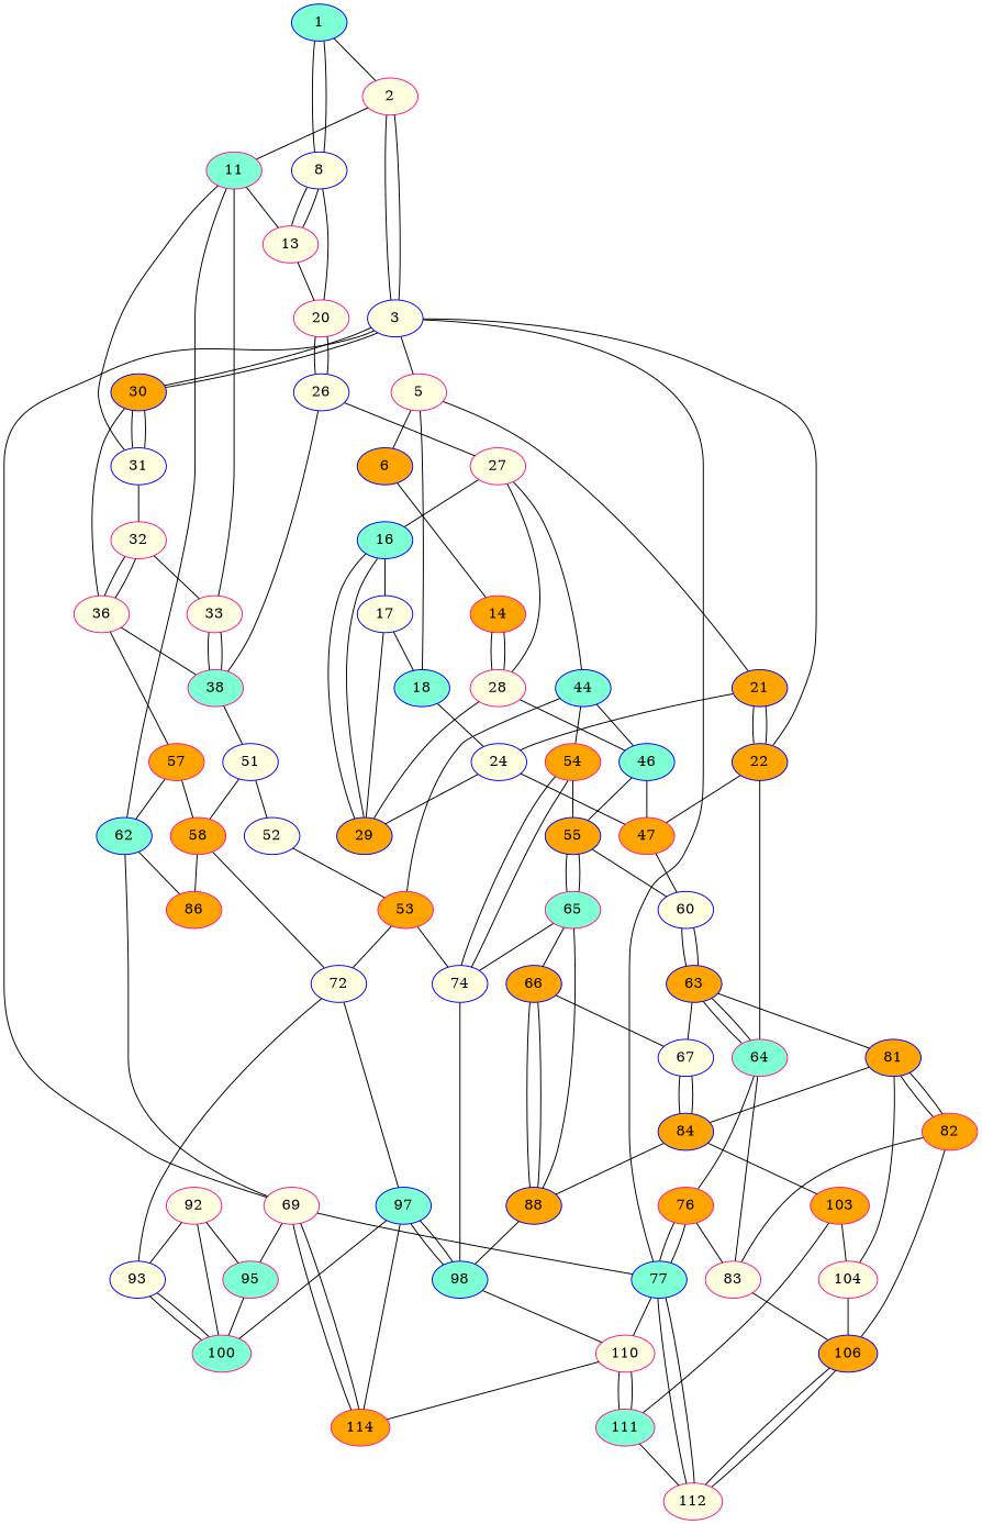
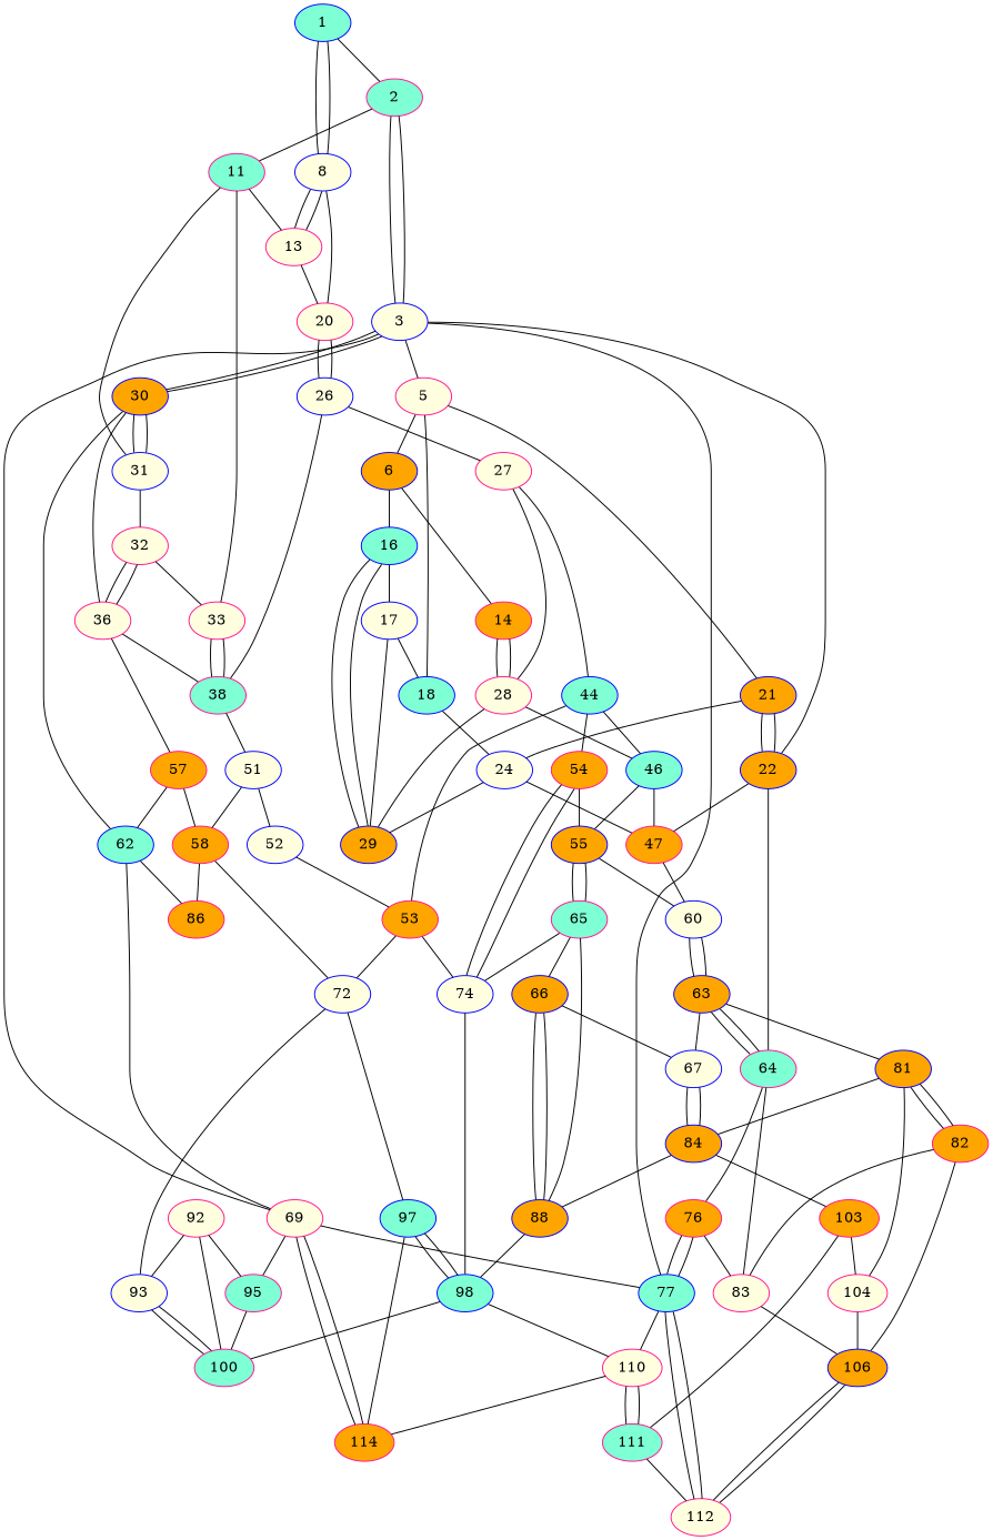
  graph {
    node [color=blue fillcolor=lightyellow style=filled]
    1 [fillcolor=aquamarine]
-   2 [color=deeppink]
+   2 [color=deeppink fillcolor=aquamarine]
    8 [super="+9"]
    3 [super="+4"]
    11 [color=deeppink fillcolor=aquamarine super="+12"]
    13 [color=deeppink]
    20 [color=deeppink]
    5 [color=deeppink super="+19"]
    22 [fillcolor=orange super="+49"]
    30 [fillcolor=orange super="+37"]
    69 [color=deeppink super="+70"]
    77 [fillcolor=aquamarine super="+78"]
    31
    33 [color=deeppink]
    6 [fillcolor=orange super="+15"]
    18 [fillcolor=aquamarine super="+23"]
    21 [fillcolor=orange]
    47 [color=deeppink fillcolor=orange super="+48"]
    64 [color=deeppink fillcolor=aquamarine super="+75"]
    36 [color=deeppink super="+41"]
    n21 [fillcolor=aquamarine label=62 super="+62"]
    95 [color=deeppink fillcolor=aquamarine]
    114 [color=deeppink fillcolor=orange]
    110 [color=deeppink super="+113"]
    112 [color=deeppink]
    14 [color=deeppink fillcolor=orange]
    16 [fillcolor=aquamarine]
    24 [super="+40"]
    28 [color=deeppink super="+34"]
    17 [super="+25"]
    29 [fillcolor=orange super="+35"]
    26 [super="+39"]
    32 [color=deeppink]
    38 [color=deeppink fillcolor=aquamarine super="+42"]
    46 [fillcolor=aquamarine super="+50"]
    27 [color=deeppink super="+43"]
    60
    76 [color=deeppink fillcolor=orange]
    83 [color=deeppink super="+108"]
    44 [fillcolor=aquamarine super="+45"]
    51 [super="+59"]
    53 [color=deeppink fillcolor=orange super="+73"]
    54 [color=deeppink fillcolor=orange]
    55 [fillcolor=orange super="+56"]
    57 [color=deeppink fillcolor=orange]
    86 [color=deeppink fillcolor=orange super="+87"]
    58 [color=deeppink fillcolor=orange super="+71"]
    52
    72 [super="+94"]
    74 [super="+79"]
    65 [color=deeppink fillcolor=aquamarine super="+80"]
    63 [fillcolor=orange super="+68"]
    93
    97 [fillcolor=aquamarine super="+102"]
    98 [fillcolor=aquamarine super="+99"]
    66 [fillcolor=orange]
    88 [fillcolor=orange super="+89"]
    67
    81 [fillcolor=orange super="+85"]
    84 [fillcolor=orange super="+90"]
    82 [color=deeppink fillcolor=orange]
    104 [color=deeppink super="+105"]
    106 [fillcolor=orange super="+107"]
    103 [color=deeppink fillcolor=orange super="+109"]
    100 [color=deeppink fillcolor=aquamarine super="+101"]
    111 [color=deeppink fillcolor=aquamarine]
    92 [color=deeppink super="+96"]
    1 -- 2
    1 -- 8
    1 -- 8
    2 -- 3
    2 -- 3
    2 -- 11
    8 -- 13
    8 -- 13
    8 -- 20
    3 -- 5
    3 -- 22
    3 -- 30
    3 -- 30
    3 -- 69
    3 -- 77
    11 -- 13
    11 -- 31
    11 -- 33
    13 -- 20
    20 -- 26
    20 -- 26
    5 -- 6
    5 -- 18
    5 -- 21
    22 -- 47
    22 -- 64
    30 -- 31
    30 -- 31
    30 -- 36
-   11 -- n21
+   30 -- n21
    69 -- 77
    69 -- 95
    69 -- 114
    69 -- 114
    77 -- 110
    77 -- 112
    77 -- 112
    31 -- 32
    33 -- 38
    33 -- 38
    6 -- 14
-   27 -- 16
+   6 -- 16
    18 -- 24
    21 -- 22
    21 -- 22
    21 -- 24
    47 -- 60
    64 -- 76
    64 -- 83
    36 -- 38
    36 -- 57
    n21 -- 69
    n21 -- 86
    95 -- 100
    110 -- 114
    110 -- 111
    110 -- 111
    14 -- 28
    14 -- 28
    16 -- 17
    16 -- 29
    16 -- 29
    24 -- 47
    24 -- 29
    28 -- 29
    28 -- 46
    17 -- 18 [weight=2]
    17 -- 29
    26 -- 38
    26 -- 27 [weight=2]
    32 -- 33
    32 -- 36
    32 -- 36
    38 -- 51
    46 -- 47
    46 -- 55
    27 -- 28
    27 -- 44
    60 -- 63
    60 -- 63
    76 -- 77
    76 -- 77
    76 -- 83
    83 -- 106
    44 -- 46
    44 -- 53
    44 -- 54
    51 -- 58
    51 -- 52 [weight=2]
    53 -- 72
    53 -- 74
    54 -- 55
    54 -- 74
    54 -- 74
    55 -- 60
    55 -- 65
    55 -- 65
    57 -- n21
    57 -- 58
    58 -- 86
    58 -- 72
    52 -- 53
    72 -- 93
    72 -- 97
    74 -- 98
    65 -- 74
    65 -- 66
    65 -- 88
    63 -- 64
    63 -- 64
    63 -- 67
    63 -- 81
    93 -- 100
    93 -- 100
    97 -- 114
    97 -- 98
    97 -- 98
-   97 -- 100
+   98 -- 100
    98 -- 110
    66 -- 88
    66 -- 88
    66 -- 67
    88 -- 98
    67 -- 84
    67 -- 84
    81 -- 84
    81 -- 82
    81 -- 82
    81 -- 104
    84 -- 88
    84 -- 103
    82 -- 83
    82 -- 106
    104 -- 106
    106 -- 112
    106 -- 112
    103 -- 104 [weight=2]
    103 -- 111
    111 -- 112
    92 -- 95
    92 -- 93
    92 -- 100
  }
